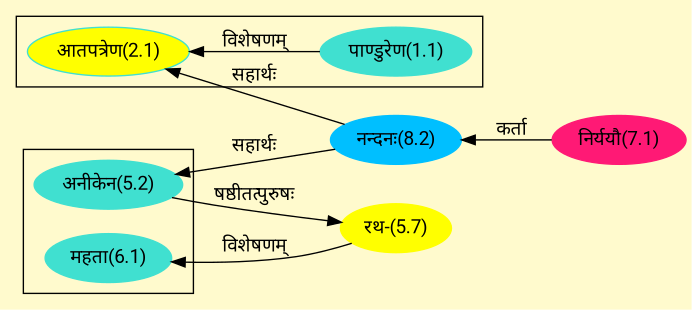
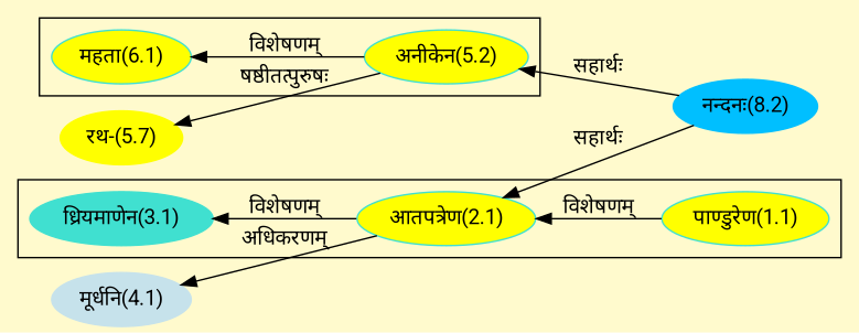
  digraph {
    bgcolor=lemonchiffon1
    compound=true
    fontname=Roboto
    rankdir=LR
    node [color="#40E0D0" fontname=Roboto style=filled]
    edge [dir=back fontname=Roboto]
-   n1 [label="पाण्डुरेण(1.1)"]
+   n1 [label="पाण्डुरेण(1.1)" fillcolor="#FFFF00"]
    n2 [fillcolor="#FFFF00" label="आतपत्रेण(2.1)"]
-   n4 [label="महता(6.1)"]
-   n5 [label="अनीकेन(5.2)"]
+   n3 [label="ध्रियमाणेन(3.1)"]
+   n4 [label="महता(6.1)" fillcolor="#FFFF00"]
+   n5 [label="अनीकेन(5.2)" fillcolor="#FFFF00"]
    n6 [color="#00BFFF" label="नन्दनः(8.2)"]
-   n7 [color="#FF1975" label="निर्ययौ(7.1)"]
+   n8 [color="#C6E2EB" label="मूर्धनि(4.1)"]
    n9 [color="#FFFF00" label="रथ-(5.7)"]
    subgraph cluster_1 {
      n1
      n2
+     n3
    }
    subgraph cluster_2 {
      n4
      n5
    }
    n2 -> n1 [label="विशेषणम्"]
    n2 -> n6 [label="सहार्थः"]
-   n4 -> n9 [label="विशेषणम्"]
+   n3 -> n2 [label="विशेषणम्"]
+   n4 -> n5 [label="विशेषणम्"]
    n5 -> n6 [label="सहार्थः"]
-   n6 -> n7 [label="कर्ता"]
+   n8 -> n2 [label="अधिकरणम्"]
    n9 -> n5 [label="षष्ठीतत्पुरुषः"]
  }
